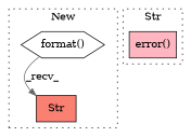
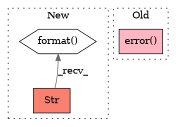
  digraph {
    node [a=75 shape=box style=filled]
    n1 [l="25,1" label="format()" s="20803,20837" shape=hexagon fillcolor=white]
    n2 [a=66 l=17 label=Str s=20803 fillcolor=salmon]
    n3 [l="10,1" label="error()" s="19069,19123" fillcolor=lightpink]
    subgraph cluster_1 {
      label=New
      style=dotted
      n1
      n2
    }
    subgraph cluster_2 {
-     label=Str
+     label=Old
      style=dotted
      n3
    }
-   n1 -> n2 [label=_recv_ color=gray40]
+   n2 -> n1 [label=_recv_ color=gray40]
  }
